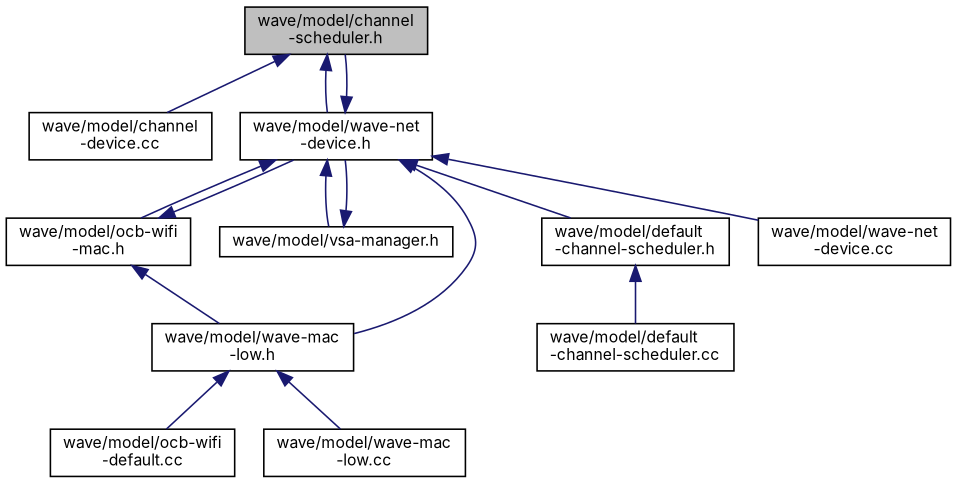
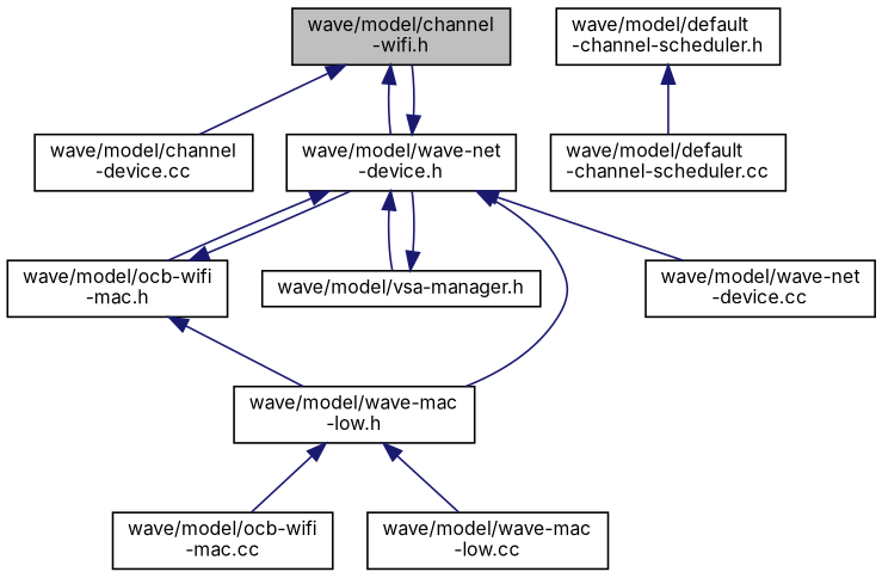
  digraph {
    fontname=Inter
    node [color=black fillcolor=white fontname=Inter fontsize=10 shape=record style=filled]
    edge [color=midnightblue dir=back fontname=Inter fontsize=10 labelfontname=Helvetica labelfontsize=10 style=solid]
-   n1 [fillcolor=grey75 fontcolor=black height=0.2 label="wave/model/channel\l-scheduler.h" width=0.4]
+   n1 [fillcolor=grey75 fontcolor=black height=0.2 label="wave/model/channel\l-wifi.h" width=0.4]
    n2 [height=0.2 label="wave/model/channel\l-device.cc" width=0.4]
    n3 [height=0.2 label="wave/model/wave-net\l-device.h" width=0.4]
    n4 [height=0.2 label="wave/model/ocb-wifi\l-mac.h" width=0.4]
    n5 [height=0.2 label="wave/model/vsa-manager.h" width=0.4]
    n6 [height=0.2 label="wave/model/default\l-channel-scheduler.h" width=0.4]
    n7 [height=0.2 label="wave/model/wave-mac\l-low.h" width=0.4]
    n8 [height=0.2 label="wave/model/wave-net\l-device.cc" width=0.4]
    n9 [height=0.2 label="wave/model/default\l-channel-scheduler.cc" width=0.4]
-   n10 [height=0.2 label="wave/model/ocb-wifi\l-default.cc" width=0.4]
+   n10 [height=0.2 label="wave/model/ocb-wifi\l-mac.cc" width=0.4]
    n11 [height=0.2 label="wave/model/wave-mac\l-low.cc" width=0.4]
    n1 -> n2
    n1 -> n3
    n3 -> n1
    n3 -> n4
    n3 -> n5
-   n3 -> n6
    n3 -> n7
    n3 -> n8
    n4 -> n3
    n4 -> n7
    n5 -> n3
    n6 -> n9
    n7 -> n10
    n7 -> n11
  }
